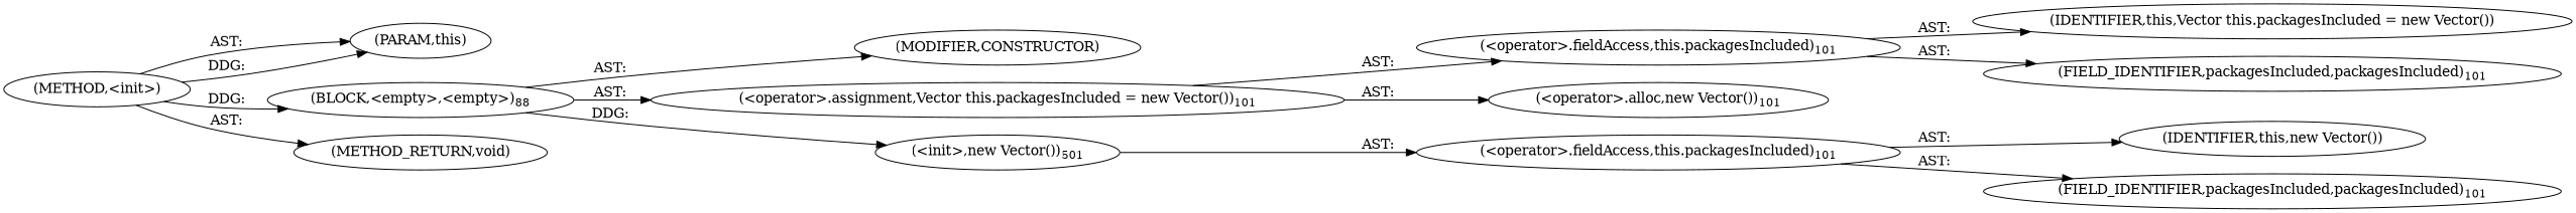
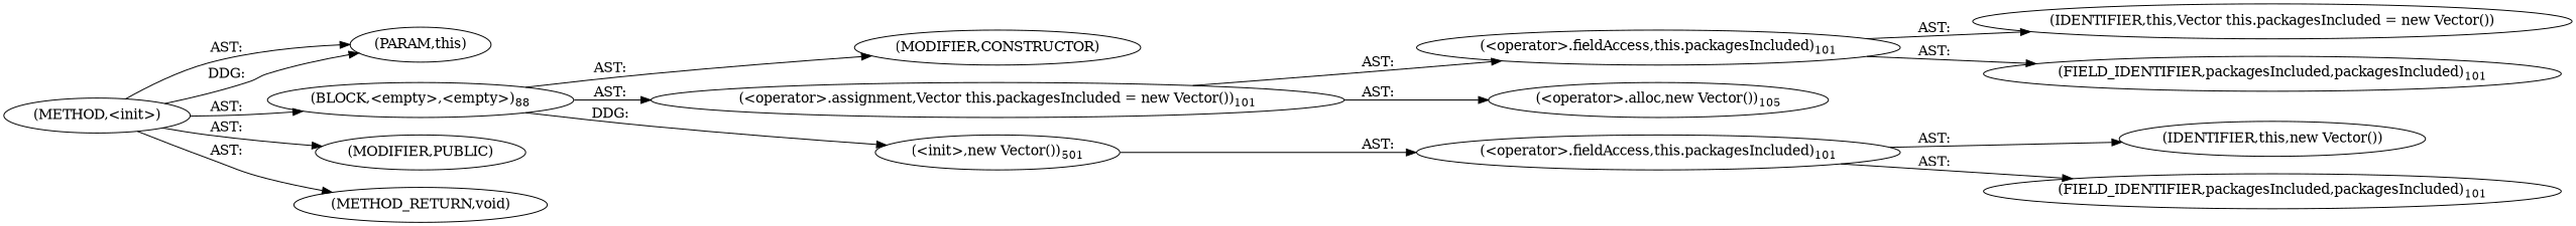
  digraph {
    rankdir=LR
    n1 [label=<(METHOD,&lt;init&gt;)>]
    n2 [label=<(PARAM,this)>]
    n3 [label=<(BLOCK,&lt;empty&gt;,&lt;empty&gt;)<SUB>88</SUB>>]
+   n4 [label=<(MODIFIER,PUBLIC)>]
    n5 [label=<(METHOD_RETURN,void)>]
    n6 [label=<(MODIFIER,CONSTRUCTOR)>]
    n7 [label=<(&lt;operator&gt;.assignment,Vector this.packagesIncluded = new Vector())<SUB>101</SUB>>]
    n8 [label=<(&lt;init&gt;,new Vector())<SUB>501</SUB>>]
    n9 [label=<(&lt;operator&gt;.fieldAccess,this.packagesIncluded)<SUB>101</SUB>>]
-   n10 [label=<(&lt;operator&gt;.alloc,new Vector())<SUB>101</SUB>>]
+   n10 [label=<(&lt;operator&gt;.alloc,new Vector())<SUB>105</SUB>>]
    n11 [label=<(&lt;operator&gt;.fieldAccess,this.packagesIncluded)<SUB>101</SUB>>]
    n12 [label=<(IDENTIFIER,this,Vector this.packagesIncluded = new Vector())>]
    n13 [label=<(FIELD_IDENTIFIER,packagesIncluded,packagesIncluded)<SUB>101</SUB>>]
    n14 [label=<(IDENTIFIER,this,new Vector())>]
    n15 [label=<(FIELD_IDENTIFIER,packagesIncluded,packagesIncluded)<SUB>101</SUB>>]
    n1 -> n2 [label="AST: "]
    n1 -> n2 [label="DDG: "]
-   n1 -> n3 [label="DDG: "]
+   n1 -> n3 [label="AST: "]
+   n1 -> n4 [label="AST: "]
    n1 -> n5 [label="AST: "]
    n3 -> n6 [label="AST: "]
    n3 -> n7 [label="AST: "]
    n3 -> n8 [label="DDG: "]
    n7 -> n9 [label="AST: "]
    n7 -> n10 [label="AST: "]
    n8 -> n11 [label="AST: "]
    n9 -> n12 [label="AST: "]
    n9 -> n13 [label="AST: "]
    n11 -> n14 [label="AST: "]
    n11 -> n15 [label="AST: "]
  }
